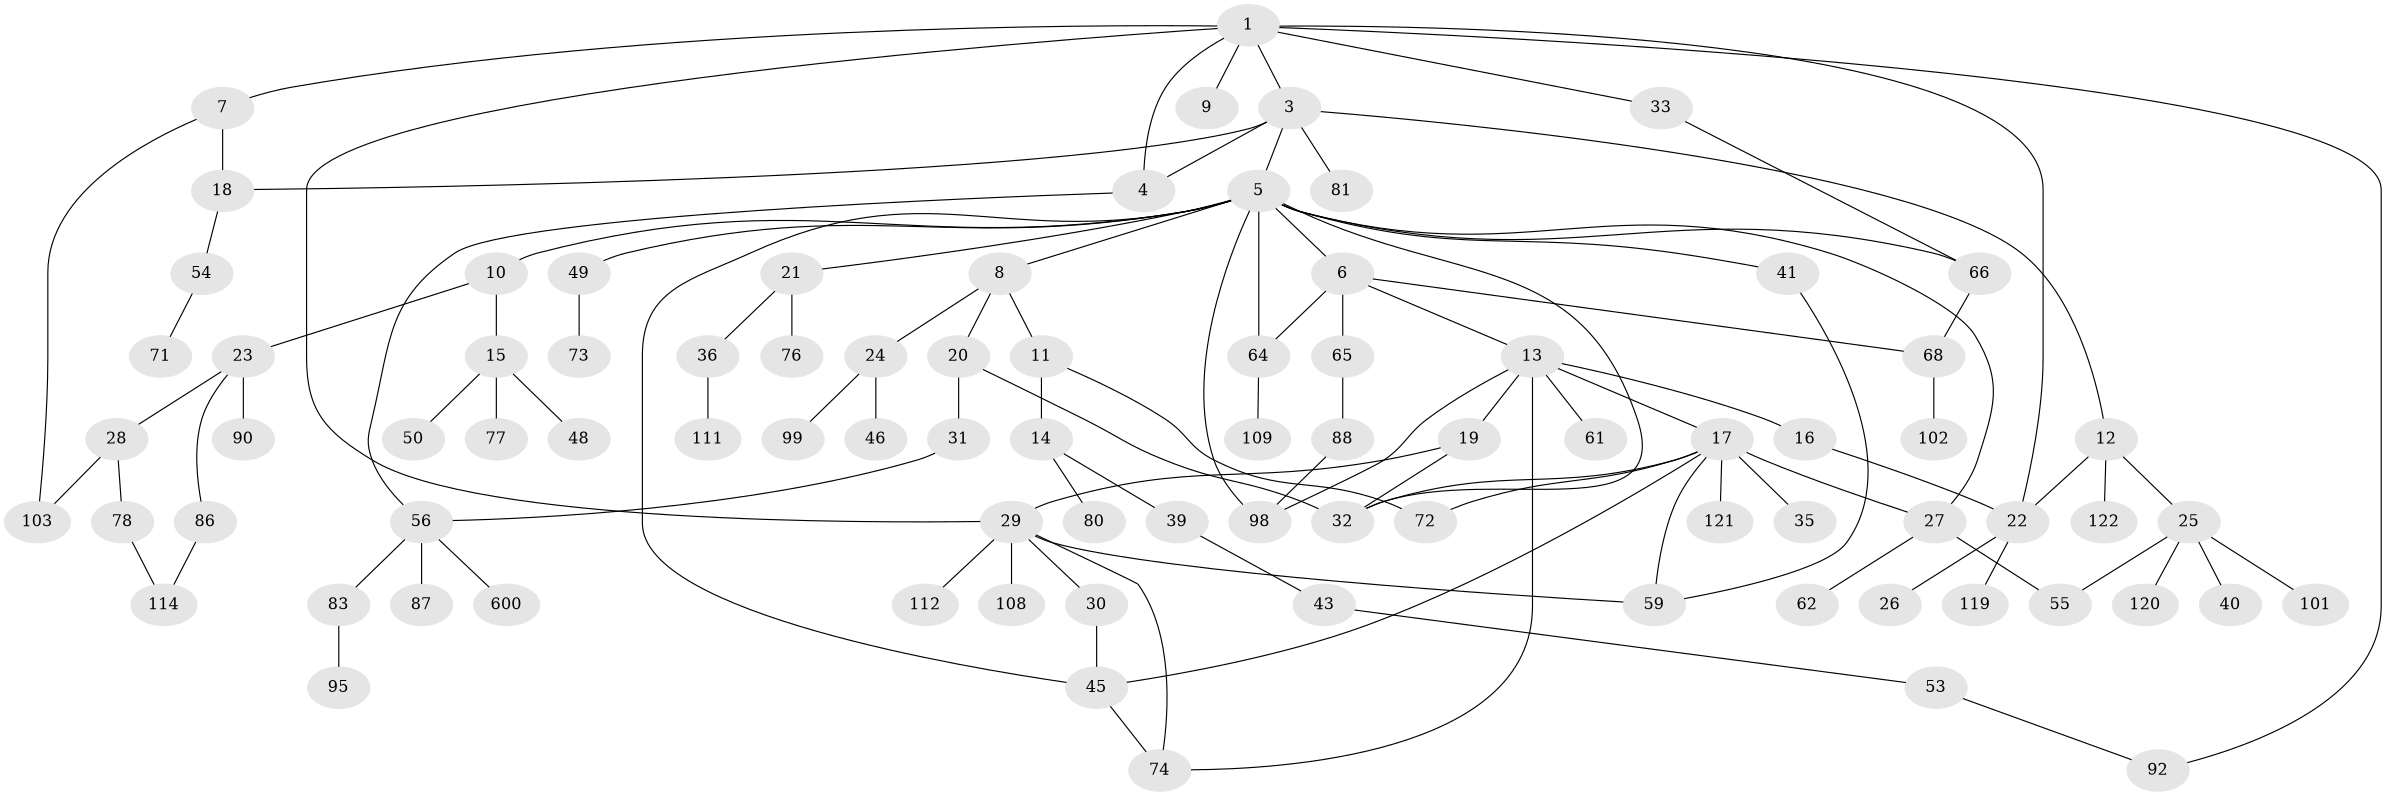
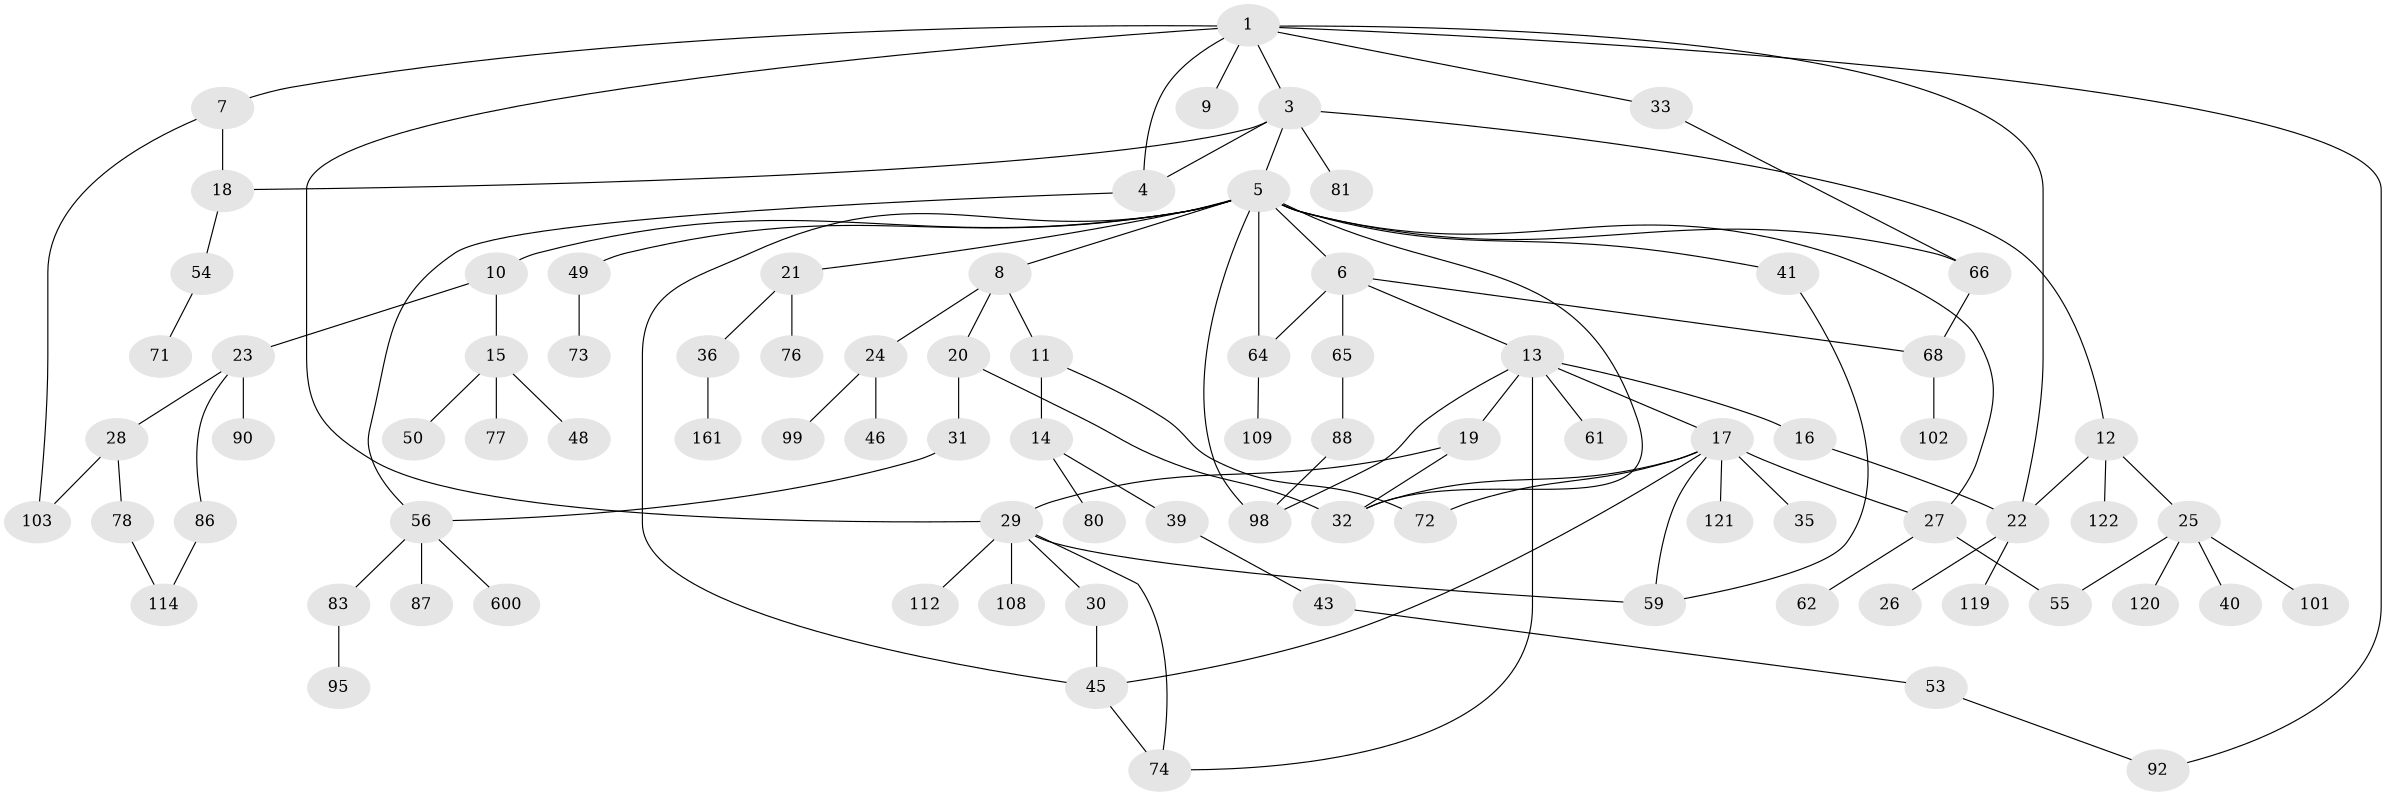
  graph {
    node [color=gray90 style=filled]
    1 [super="+2"]
    3 [super="+118"]
    4
    7
    9
    22 [super="+42"]
    29 [super="+57"]
    33
    92 [super="+105"]
    5 [super="+37"]
    12 [super="+104"]
    18 [super="+97"]
    81
    56 [super="+75"]
    103 [super="+116"]
    26
    119
    74 [super="+93"]
    59
    30 [super="+34"]
    108 [super="+110"]
    112
    66 [super="+67"]
    6
    8
    10
    21 [super="+51"]
    27 [super="+44"]
    32 [super="+113"]
    41 [super="+70"]
    45 [super="+79"]
    49 [super="+107"]
    64 [super="+82"]
    98
    25 [super="+91"]
    122
    54
    83 [super="+85"]
    87
    n40 [label=600]
    13 [super="+69"]
    65
    68 [super="+123"]
    11 [super="+84"]
    20 [super="+117"]
    24
    15 [super="+47"]
    23 [super="+38"]
    36 [super="+60"]
    76
    55 [super="+94"]
    62
    73
    109
    16 [super="+58"]
    17 [super="+115"]
    19
    61
    88 [super="+89"]
    102
    14 [super="+106"]
    72
    31
    46 [super="+63"]
    99
    48
    50
    77
    28
    86
    90
    39
    80
    40
    101
    120
    35 [super="+52"]
    121
    43
    71 [super="+96"]
-   111
+   111 [label=161]
    78
    114
    53
    95
    1 -- 3
    1 -- 4
    1 -- 7
    1 -- 9
    1 -- 22
    1 -- 29
    1 -- 33
    1 -- 92
    3 -- 4
    3 -- 5
    3 -- 12
    3 -- 18
    3 -- 81
    4 -- 56
    7 -- 18
    7 -- 103
    22 -- 26
    22 -- 119
    29 -- 74
    29 -- 59
    29 -- 30
    29 -- 108
    29 -- 112
    33 -- 66
    5 -- 66
    5 -- 6
    5 -- 8
    5 -- 10
    5 -- 21
    5 -- 27 [weight=2]
    5 -- 32
    5 -- 41
    5 -- 45
    5 -- 49
    5 -- 64
    5 -- 98
    12 -- 22
    12 -- 25
    12 -- 122
    18 -- 54
    56 -- 83
    56 -- 87
    56 -- n40
    30 -- 45
    66 -- 68
    6 -- 64
    6 -- 13
    6 -- 65
    6 -- 68
    8 -- 11
    8 -- 20
    8 -- 24
    10 -- 15
    10 -- 23
    21 -- 36
    21 -- 76
    27 -- 55
    27 -- 62
    41 -- 59
    45 -- 74
    49 -- 73
    64 -- 109
    25 -- 55
    25 -- 40
    25 -- 101
    25 -- 120
    54 -- 71
    83 -- 95
    13 -- 74
    13 -- 98
    13 -- 16
    13 -- 17
    13 -- 19
    13 -- 61
    65 -- 88
    68 -- 102
    11 -- 14
    11 -- 72
    20 -- 32
    20 -- 31
    24 -- 46
    24 -- 99
    15 -- 48
    15 -- 50
    15 -- 77
    23 -- 28
    23 -- 86
    23 -- 90
    36 -- 111
    16 -- 22
    17 -- 59
    17 -- 27
    17 -- 32
    17 -- 45
    17 -- 72
    17 -- 35
    17 -- 121
    19 -- 29
    19 -- 32
    88 -- 98
    14 -- 39
    14 -- 80
    31 -- 56
    28 -- 103
    28 -- 78
    86 -- 114
    39 -- 43
    43 -- 53
    78 -- 114
    53 -- 92
  }
